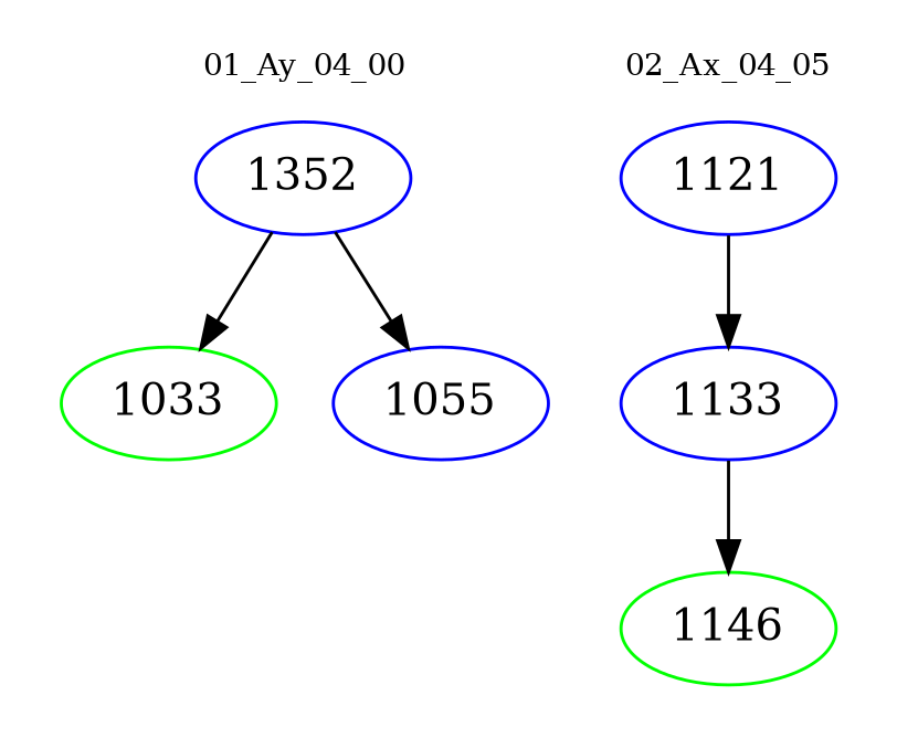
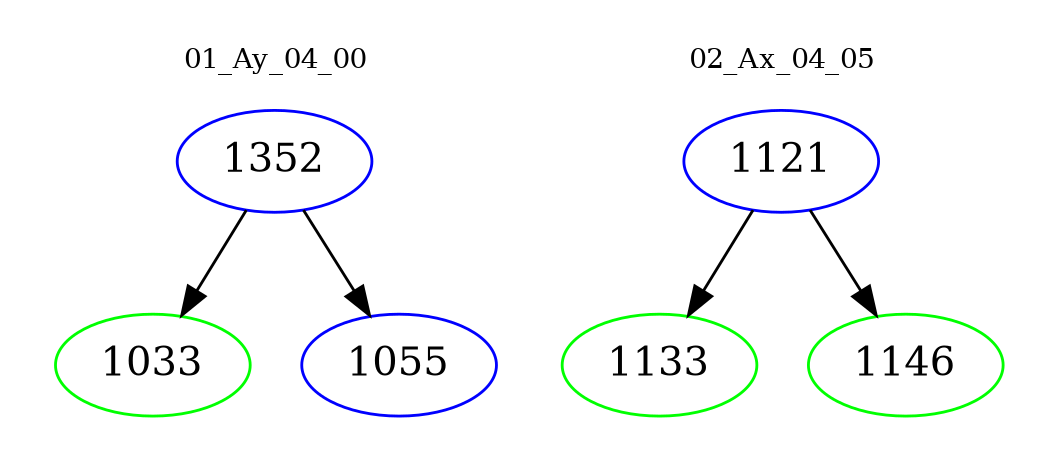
  digraph {
    node [color=blue]
    edge [color=black]
    n1 [label=1352]
    n2 [color=green label=1033]
    n3 [label=1055]
-   n4 [label=1133]
+   n4 [color=green label=1133]
    n5 [label=1121]
    n6 [color=green label=1146]
    subgraph cluster_1 {
      color=white
      fontsize=10
      label="01_Ay_04_00"
      n1
      n2
      n3
    }
    subgraph cluster_2 {
      color=white
      fontsize=10
      label="02_Ax_04_05"
      n4
      n5
      n6
    }
    n1 -> n2
    n1 -> n3
-   n4 -> n6
+   n5 -> n6
    n5 -> n4
  }
